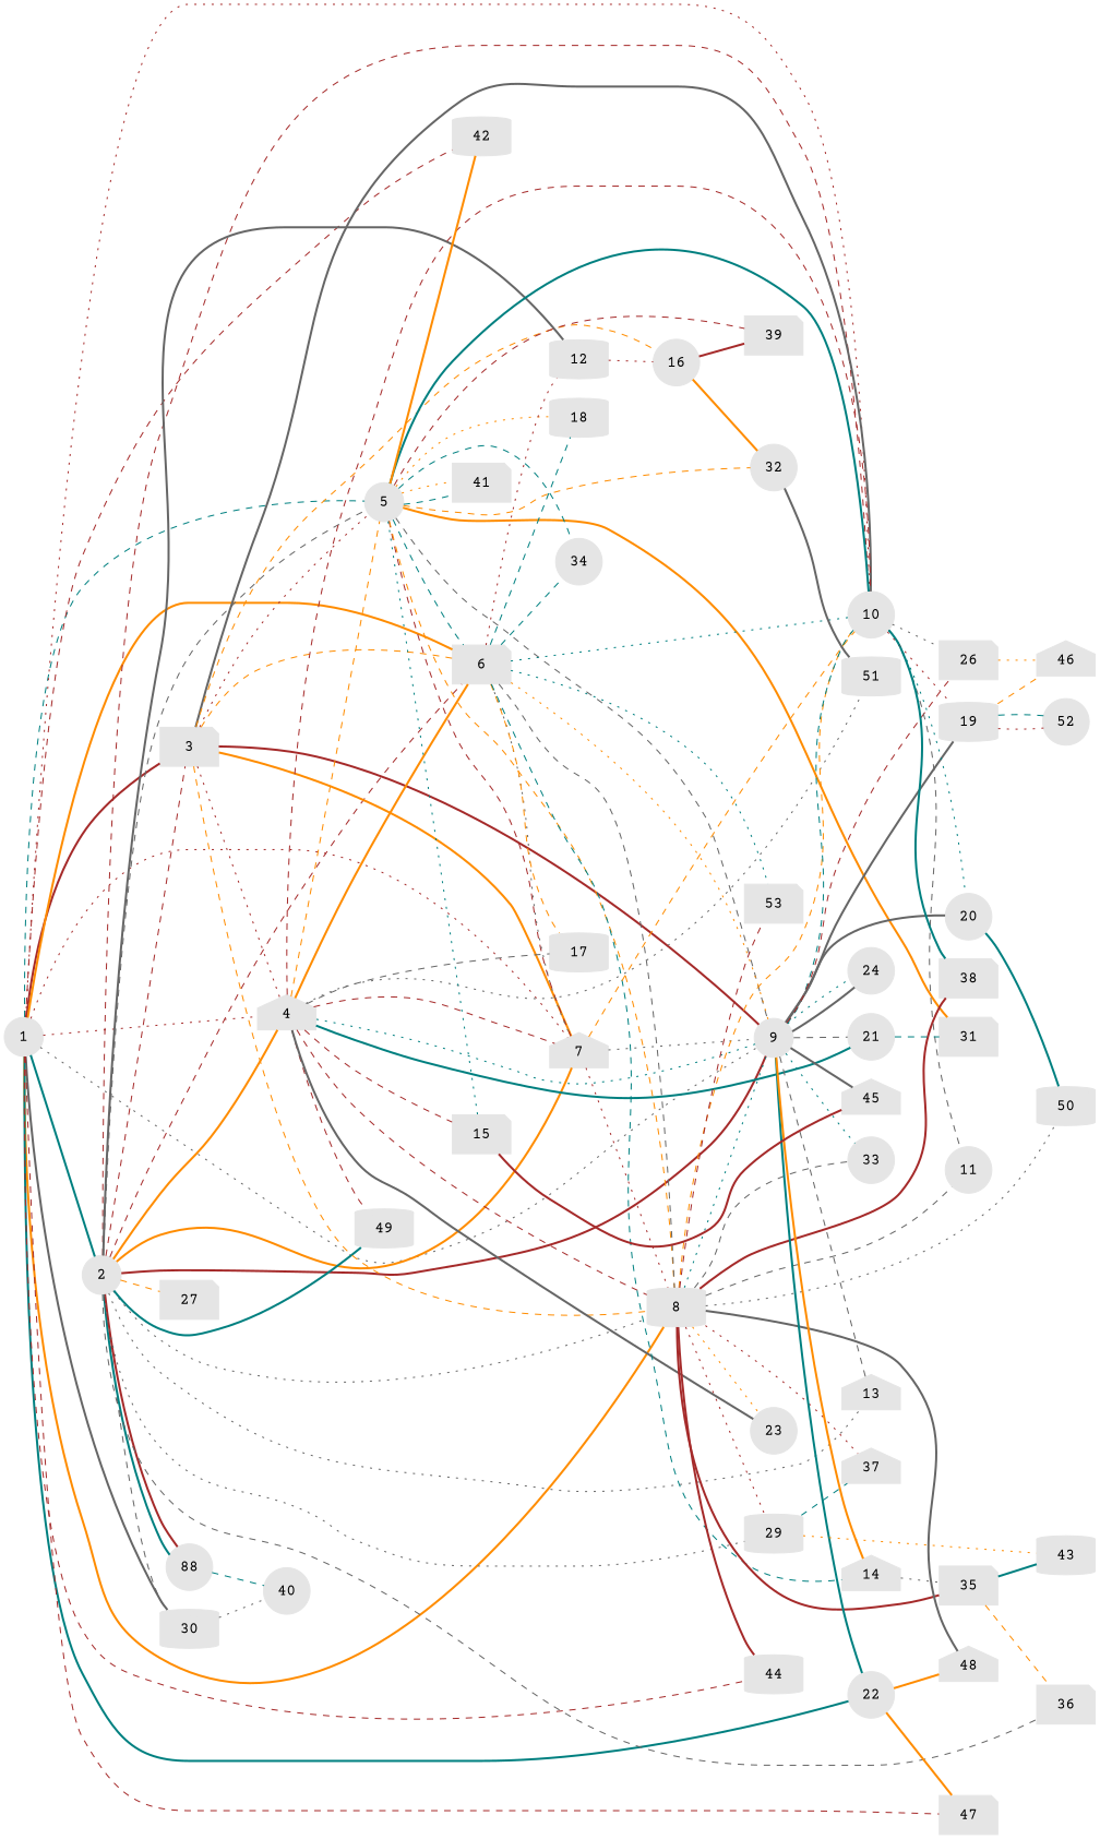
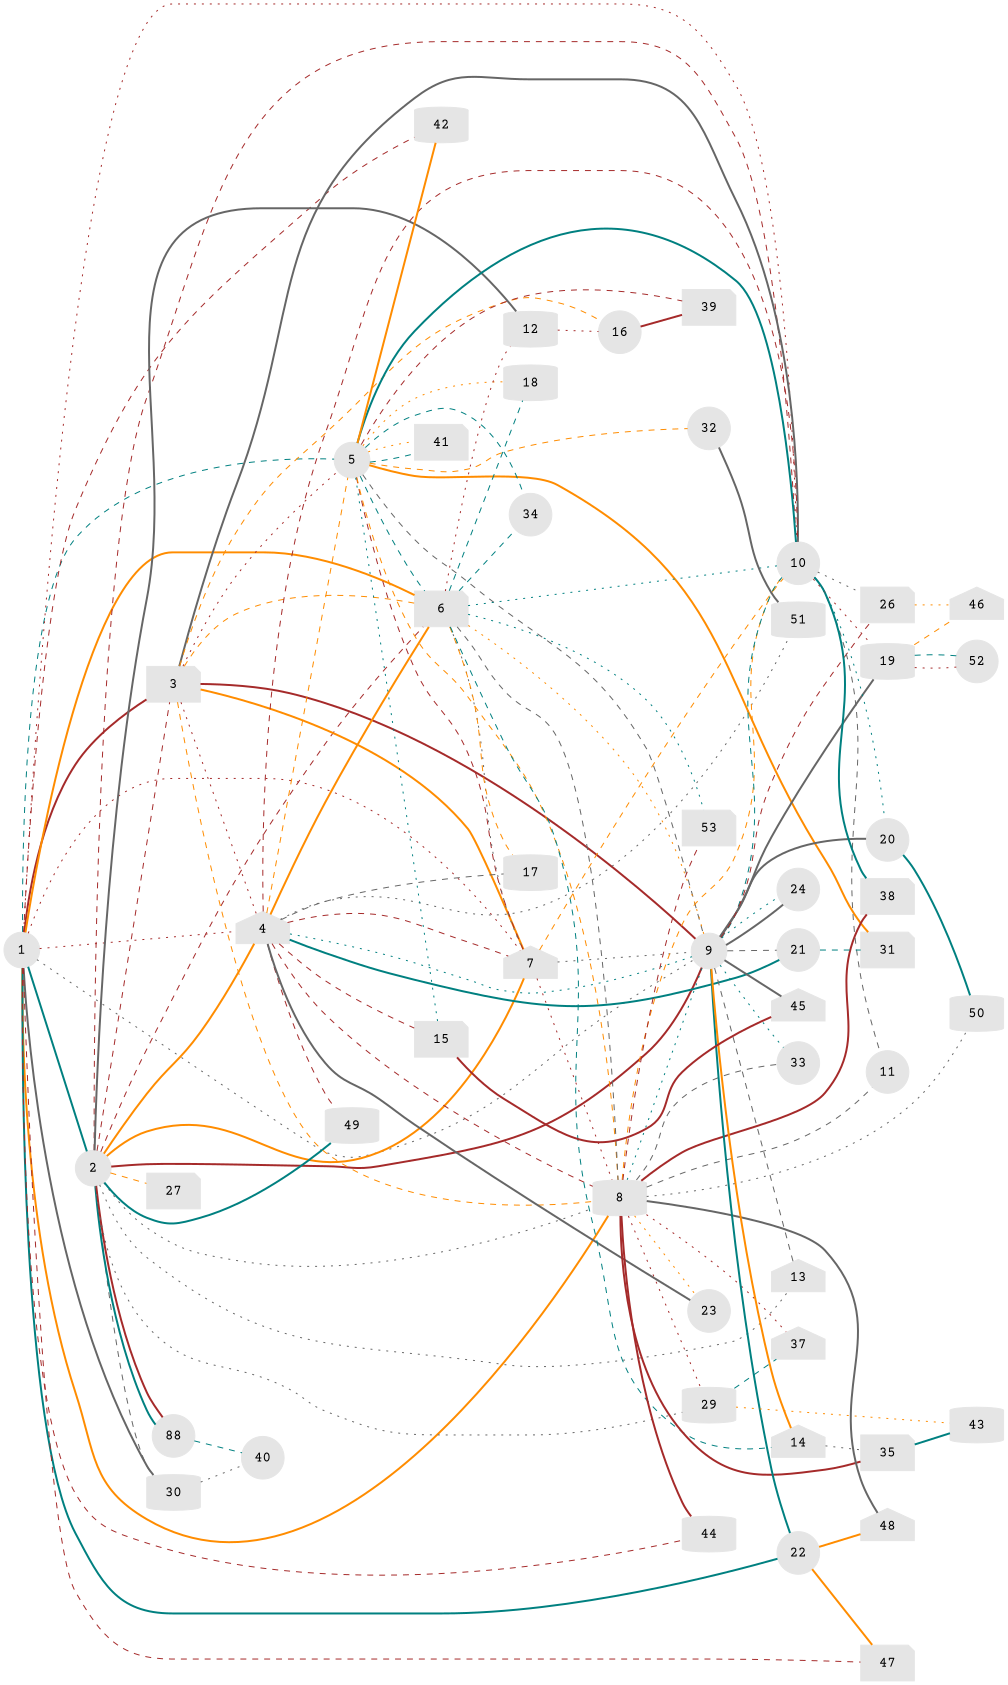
  graph {
    fontname="Courier Prime"
    rankdir=LR
    node [color=gray90 fontname="Courier Prime" shape=circle style=filled]
    edge [color=brown fontname="Courier Prime" style=dashed]
    1
    2
    3 [shape=note]
    4 [shape=house]
    5
    6 [shape=note]
    7 [shape=house]
    8 [shape=cylinder]
    9
    10
    22
    30 [shape=cylinder]
    42 [shape=cylinder]
    44 [shape=cylinder]
    47 [shape=note]
    12 [shape=cylinder]
    13 [shape=house]
    27 [shape=note]
    n19 [label=88]
    29 [shape=cylinder]
-   36 [shape=note]
    49 [shape=cylinder]
    16
    15 [shape=note]
    17 [shape=cylinder]
    21
    23
    51 [shape=cylinder]
    18 [shape=cylinder]
    31 [shape=note]
    32
    34
    39 [shape=note]
    41 [shape=note]
    14 [shape=house]
    53 [shape=note]
    11
    33
    35 [shape=note]
    37 [shape=house]
    38 [shape=note]
    48 [shape=house]
    50 [shape=cylinder]
    19 [shape=cylinder]
    20
    24
    26 [shape=note]
    45 [shape=house]
    40
    43 [shape=cylinder]
    46 [shape=house]
    52
    1 -- 2 [color=teal style=bold]
    1 -- 3 [style=bold]
    1 -- 4 [style=dotted]
    1 -- 5 [color=teal]
    1 -- 6 [color=darkorange style=bold]
    1 -- 7 [style=dotted]
    1 -- 8 [color=darkorange style=bold]
    1 -- 9 [color=gray40 style=dotted]
    1 -- 10 [style=dotted]
    1 -- 22 [color=teal style=bold]
    1 -- 30 [color=gray40 style=bold]
    1 -- 42
    1 -- 44
    1 -- 47
    2 -- 3
    2 -- 4 [color=darkorange style=bold]
-   2 -- 5 [color=gray40]
    2 -- 6
    2 -- 7 [color=darkorange style=bold]
    2 -- 8 [color=gray40 style=dotted]
    2 -- 9 [style=bold]
    2 -- 10
    2 -- 30 [color=gray40]
    2 -- 12 [color=gray40 style=bold]
    2 -- 13 [color=gray40 style=dotted]
    2 -- 27 [color=darkorange]
    2 -- n19 [color=teal style=bold]
    2 -- n19 [style=bold]
    2 -- 29 [color=gray40 style=dotted]
-   2 -- 36 [color=gray40]
    2 -- 49 [color=teal style=bold]
    3 -- 4 [style=dotted]
    3 -- 5 [style=dotted]
    3 -- 6 [color=darkorange]
    3 -- 7 [color=darkorange style=bold]
    3 -- 8 [color=darkorange]
    3 -- 9 [style=bold]
    3 -- 10 [color=gray40 style=bold]
    3 -- 16 [color=darkorange]
    4 -- 5 [color=darkorange]
    4 -- 6 [color=darkorange style=bold]
    4 -- 7
    4 -- 8
    4 -- 9 [color=teal style=dotted]
    4 -- 10
    4 -- 49
    4 -- 15
    4 -- 17 [color=gray40]
    4 -- 21 [color=teal style=bold]
    4 -- 23 [color=gray40 style=bold]
    4 -- 51 [color=gray40 style=dotted]
    5 -- 6 [color=teal]
    5 -- 7
    5 -- 8 [color=darkorange]
    5 -- 9 [color=gray40]
    5 -- 10 [color=teal style=bold]
    5 -- 42 [color=darkorange style=bold]
    5 -- 15 [color=teal style=dotted]
    5 -- 18 [color=darkorange style=dotted]
    5 -- 31 [color=darkorange style=bold]
    5 -- 32 [color=darkorange]
    5 -- 34 [color=teal]
    5 -- 39
    5 -- 41 [color=teal]
    5 -- 41 [color=darkorange style=dotted]
    6 -- 7 [color=gray40 style=dotted]
    6 -- 8 [color=gray40]
    6 -- 9 [color=darkorange style=dotted]
    6 -- 10 [color=teal style=dotted]
    6 -- 12 [style=dotted]
    6 -- 17 [color=darkorange]
    6 -- 18 [color=teal]
    6 -- 34 [color=teal]
    6 -- 14 [color=teal]
    6 -- 53 [color=teal style=dotted]
    7 -- 8 [style=dotted]
    7 -- 9 [color=gray40 style=dotted]
    7 -- 10 [color=darkorange]
    8 -- 9 [color=teal style=dotted]
    8 -- 10 [color=darkorange]
    8 -- 44 [style=bold]
    8 -- 29 [style=dotted]
    8 -- 23 [color=darkorange style=dotted]
    8 -- 53
    8 -- 11 [color=gray40]
    8 -- 33 [color=gray40]
    8 -- 35 [style=bold]
    8 -- 37 [style=dotted]
    8 -- 38 [style=bold]
    8 -- 48 [color=gray40 style=bold]
    8 -- 50 [color=gray40 style=dotted]
    9 -- 10 [color=teal]
    9 -- 22 [color=teal style=bold]
    9 -- 13 [color=gray40]
    9 -- 21 [color=gray40]
    9 -- 14 [color=darkorange style=bold]
    9 -- 33 [color=teal style=dotted]
    9 -- 19 [color=gray40 style=bold]
    9 -- 20 [color=gray40 style=bold]
    9 -- 24 [color=gray40 style=bold]
    9 -- 24 [color=teal style=dotted]
    9 -- 26
    9 -- 45 [color=gray40 style=bold]
    10 -- 11 [color=gray40]
    10 -- 38 [color=teal style=bold]
    10 -- 19 [style=dotted]
    10 -- 20 [color=teal style=dotted]
    10 -- 26 [color=gray40 style=dotted]
    22 -- 47 [color=darkorange style=bold]
    22 -- 48 [color=darkorange style=bold]
    30 -- 40 [color=gray40 style=dotted]
    12 -- 16 [style=dotted]
    n19 -- 40 [color=teal]
    29 -- 37 [color=teal]
    29 -- 43 [color=darkorange style=dotted]
-   16 -- 32 [color=darkorange style=bold]
    16 -- 39 [style=bold]
    15 -- 45 [style=bold]
    21 -- 31 [color=teal]
    32 -- 51 [color=gray40 style=bold]
    14 -- 35 [color=gray40 style=dotted]
-   35 -- 36 [color=darkorange]
    35 -- 43 [color=teal style=bold]
    19 -- 46 [color=darkorange]
    19 -- 52 [style=dotted]
    19 -- 52 [color=teal]
    20 -- 50 [color=teal style=bold]
    26 -- 46 [color=darkorange style=dotted]
  }
